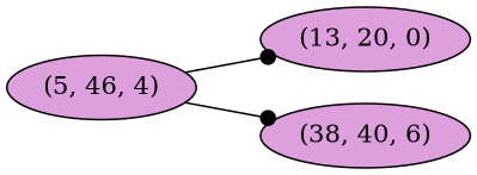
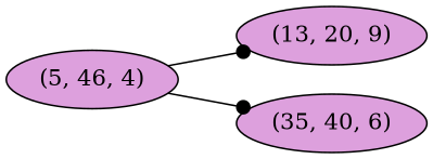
  digraph {
    rankdir=LR
    node [fillcolor=plum style=filled]
    edge [arrowhead=dot]
    n1 [label="(5, 46, 4)"]
-   "(13, 20, 9)" [label="(13, 20, 0)"]
-   "(35, 40, 6)" [label="(38, 40, 6)"]
+   "(13, 20, 9)"
+   "(35, 40, 6)"
    n1 -> "(13, 20, 9)"
    n1 -> "(35, 40, 6)"
  }
